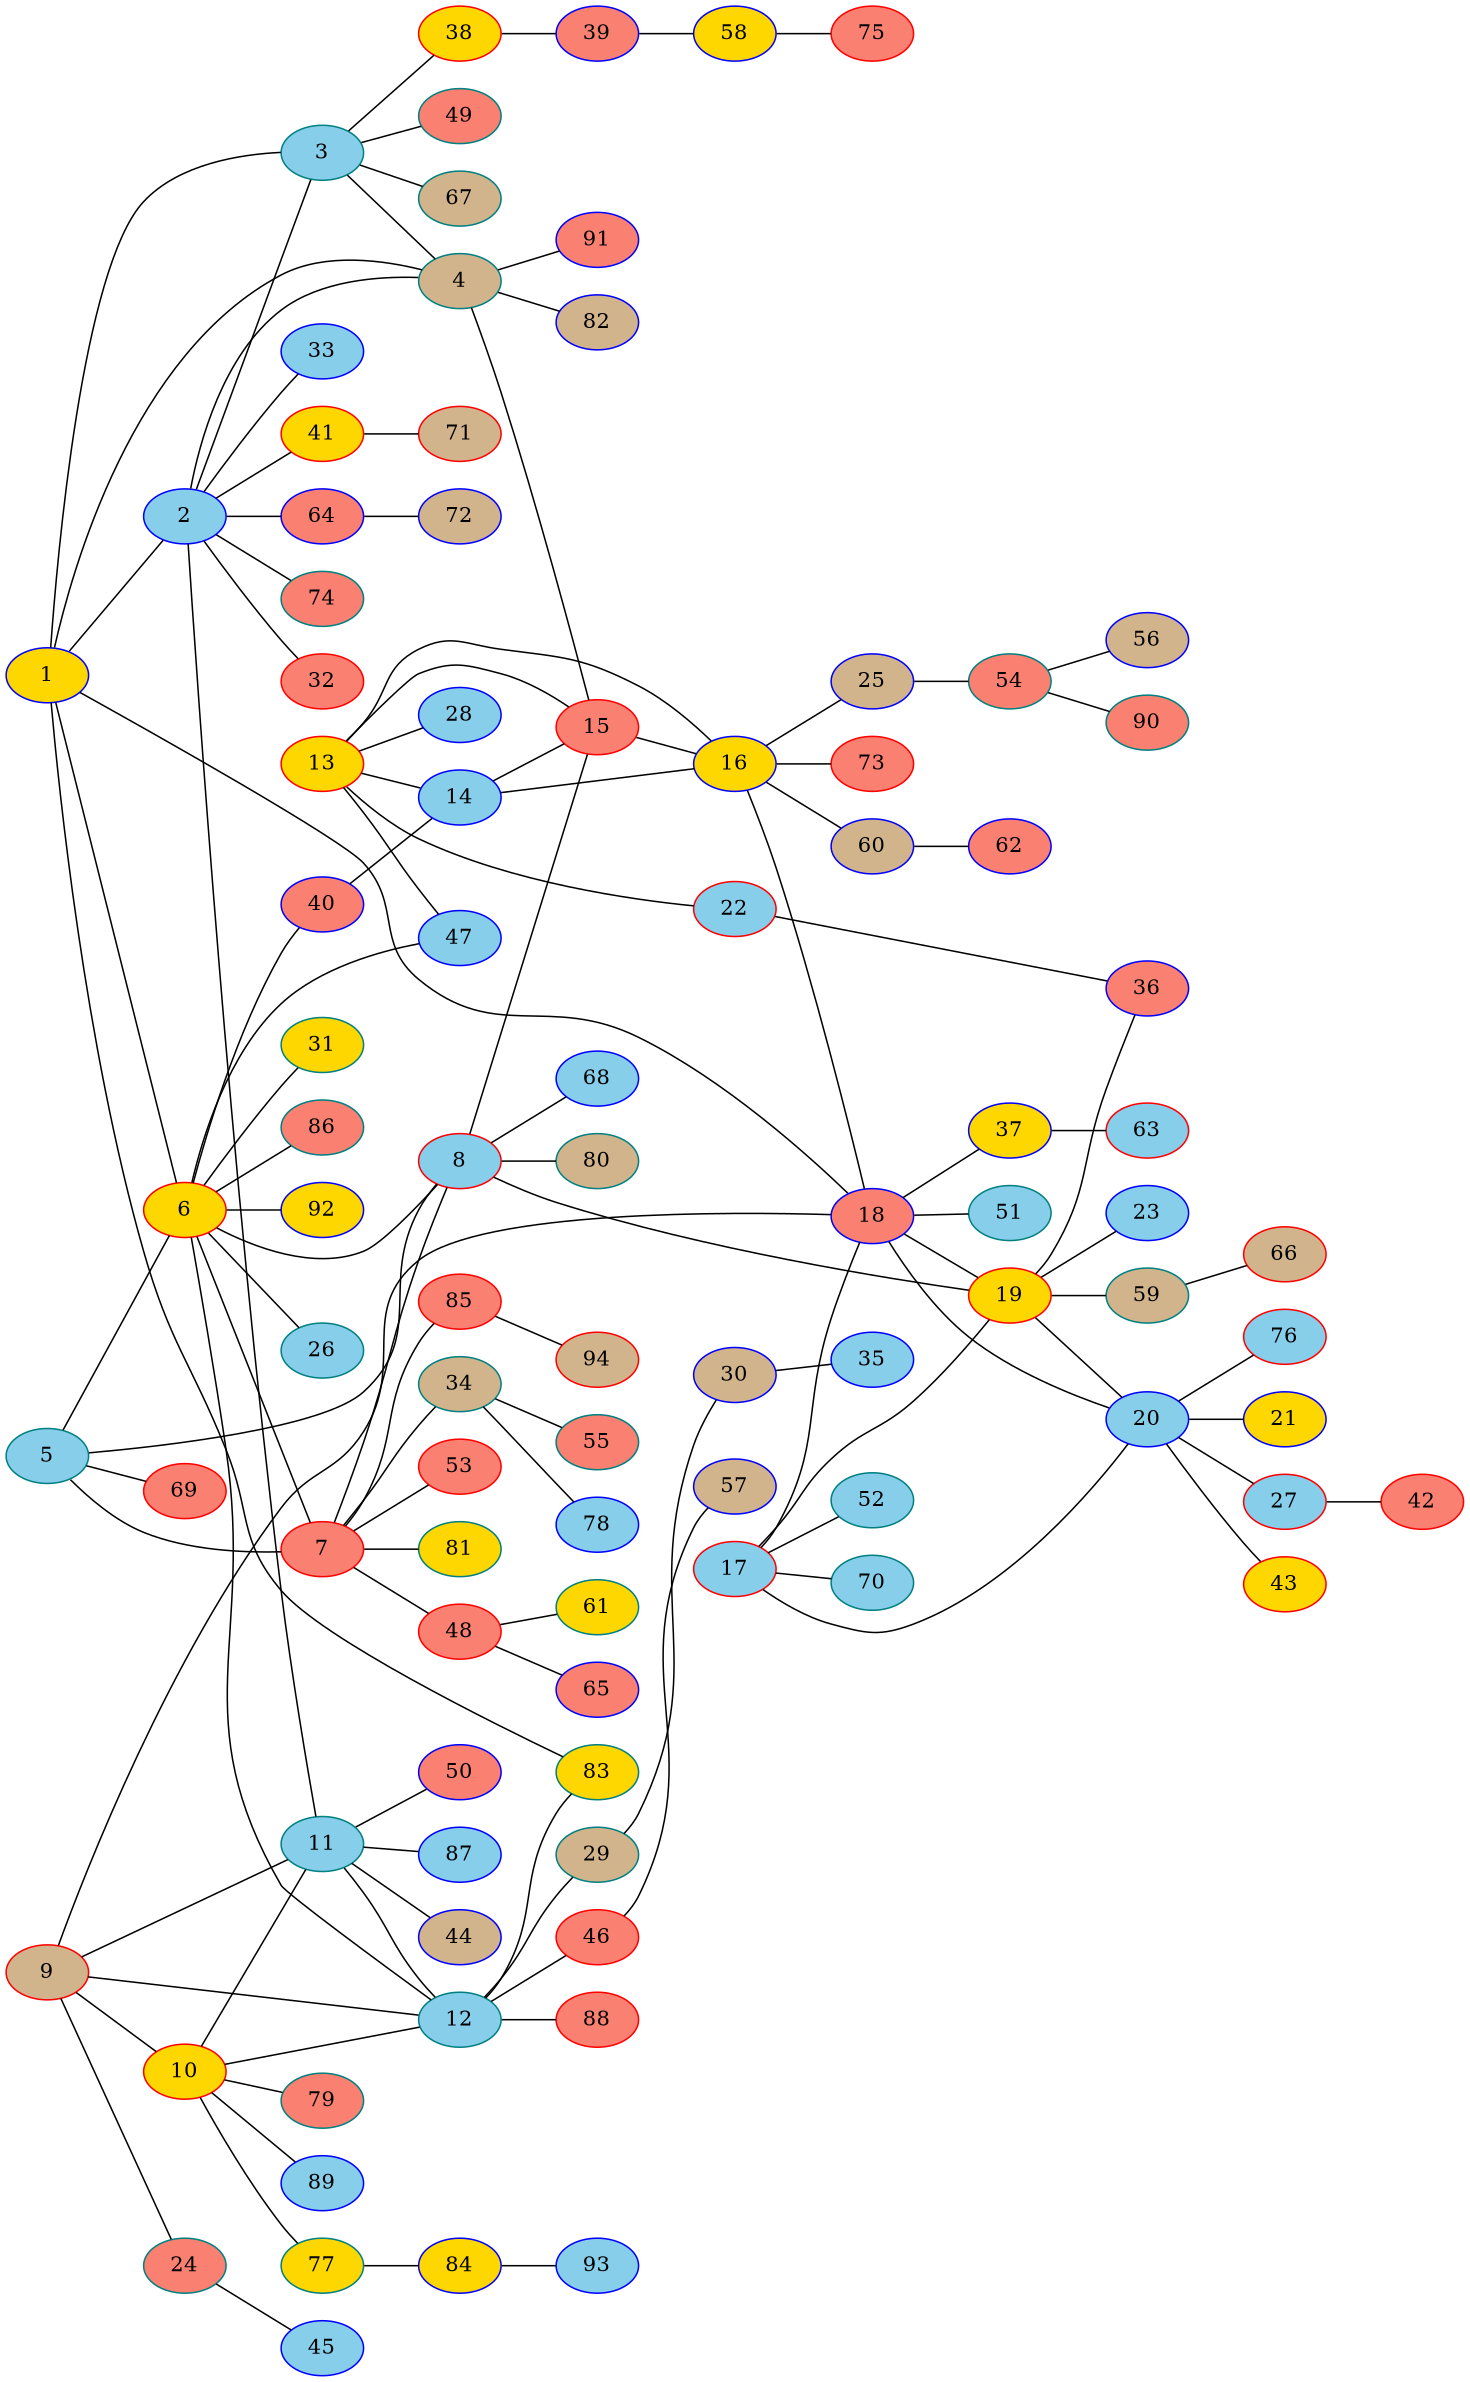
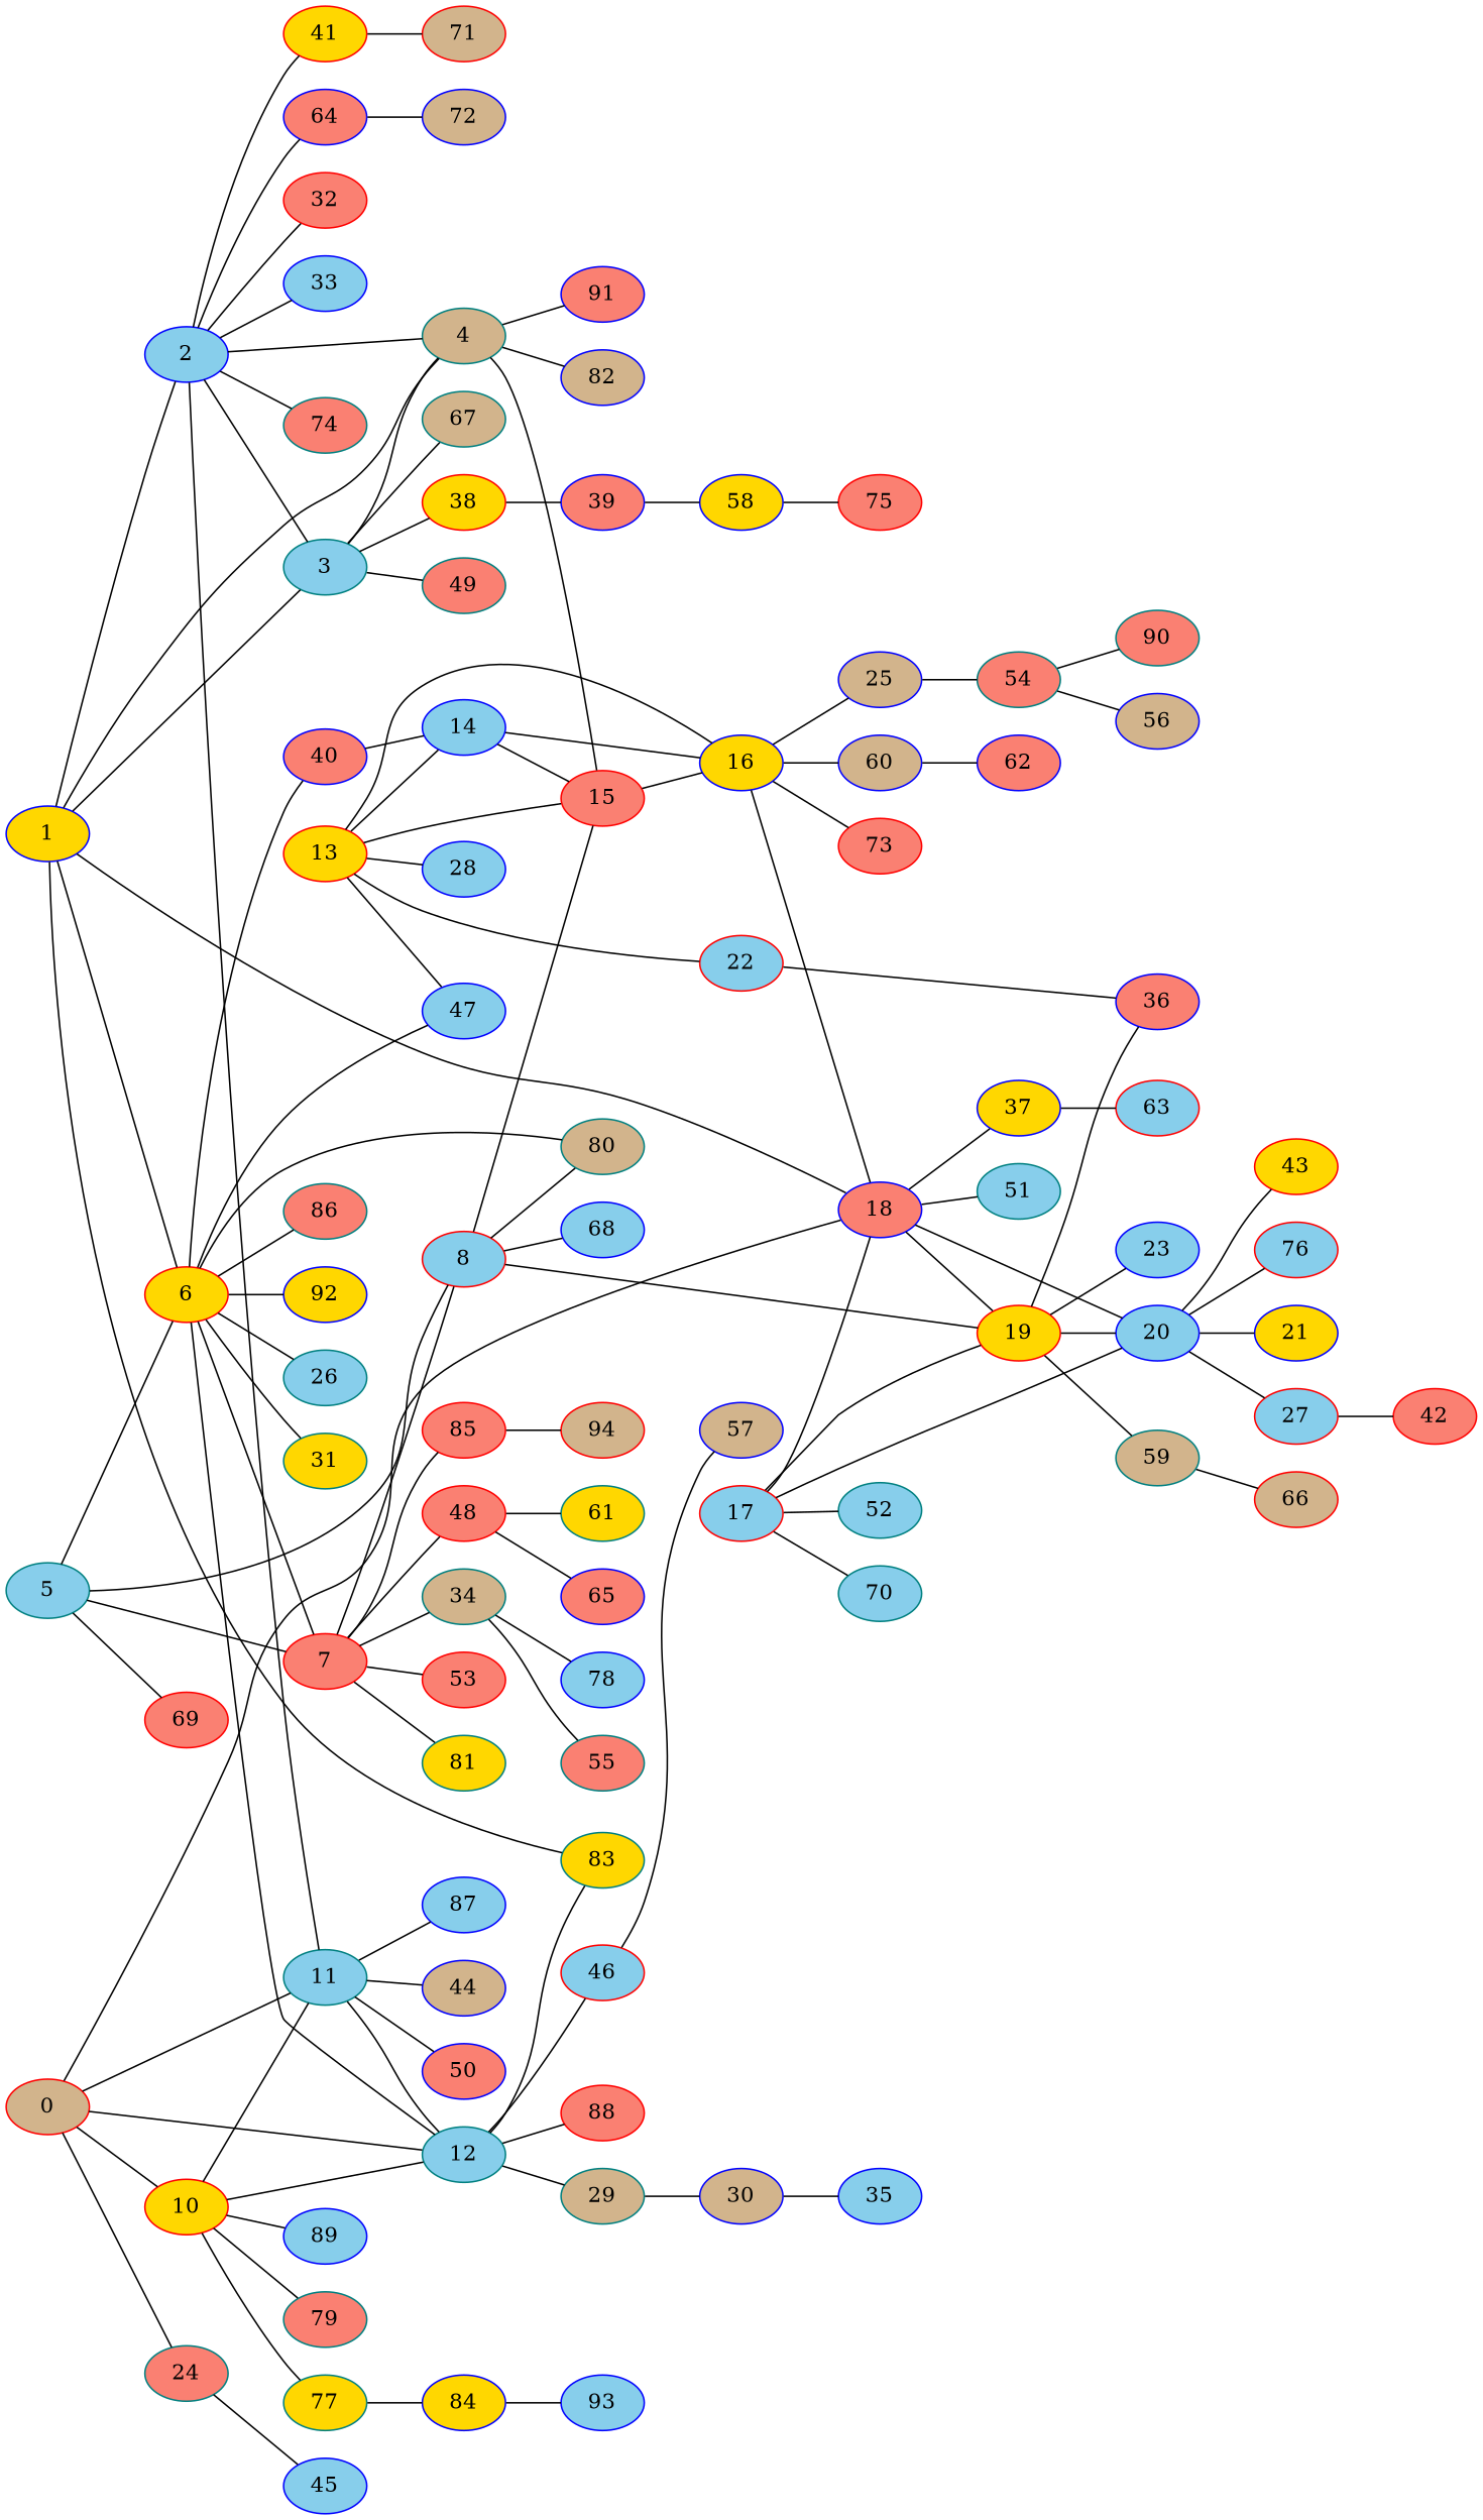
  graph {
    rankdir=LR
    node [color=blue fillcolor=skyblue style=filled]
    1 [fillcolor=gold]
    2
    3 [color=teal]
    4 [color=teal fillcolor=tan]
    6 [color=red fillcolor=gold]
    18 [fillcolor=salmon]
    83 [color=teal fillcolor=gold]
    11 [color=teal]
    32 [color=red fillcolor=salmon]
    33
    41 [color=red fillcolor=gold]
    64 [fillcolor=salmon]
    74 [color=teal fillcolor=salmon]
    38 [color=red fillcolor=gold]
    49 [color=teal fillcolor=salmon]
    67 [color=teal fillcolor=tan]
    15 [color=red fillcolor=salmon]
    82 [fillcolor=tan]
    91 [fillcolor=salmon]
    7 [color=red fillcolor=salmon]
    8 [color=red]
    12 [color=teal]
    26 [color=teal]
    31 [color=teal fillcolor=gold]
    40 [fillcolor=salmon]
    47
    86 [color=teal fillcolor=salmon]
    92 [fillcolor=gold]
    19 [color=red fillcolor=gold]
    20
    37 [fillcolor=gold]
    51 [color=teal]
    44 [fillcolor=tan]
    50 [fillcolor=salmon]
    87
    71 [color=red fillcolor=tan]
    72 [fillcolor=tan]
    39 [fillcolor=salmon]
    16 [fillcolor=gold]
    5 [color=teal]
    69 [color=red fillcolor=salmon]
    34 [color=teal fillcolor=tan]
    48 [color=red fillcolor=salmon]
    53 [color=red fillcolor=salmon]
    81 [color=teal fillcolor=gold]
    85 [color=red fillcolor=salmon]
    68
    80 [color=teal fillcolor=tan]
    29 [color=teal fillcolor=tan]
-   46 [color=red fillcolor=salmon]
+   46 [color=red]
    88 [color=red fillcolor=salmon]
    14
    55 [color=teal fillcolor=salmon]
    78
    61 [color=teal fillcolor=gold]
    65 [fillcolor=salmon]
    94 [color=red fillcolor=tan]
    23
    36 [fillcolor=salmon]
    59 [color=teal fillcolor=tan]
-   9 [color=red fillcolor=tan]
+   9 [color=red fillcolor=tan label=0]
    10 [color=red fillcolor=gold]
    24 [color=teal fillcolor=salmon]
    77 [color=teal fillcolor=gold]
    79 [color=teal fillcolor=salmon]
    89
    45
    84 [fillcolor=gold]
    30 [fillcolor=tan]
    57 [fillcolor=tan]
    13 [color=red fillcolor=gold]
    22 [color=red]
    28
    25 [fillcolor=tan]
    60 [fillcolor=tan]
    73 [color=red fillcolor=salmon]
    54 [color=teal fillcolor=salmon]
    62 [fillcolor=salmon]
    17 [color=red]
    52 [color=teal]
    70 [color=teal]
    21 [fillcolor=gold]
    27 [color=red]
    43 [color=red fillcolor=gold]
    76 [color=red]
    63 [color=red]
    66 [color=red fillcolor=tan]
    42 [color=red fillcolor=salmon]
    56 [fillcolor=tan]
    90 [color=teal fillcolor=salmon]
    35
    58 [fillcolor=gold]
    75 [color=red fillcolor=salmon]
    93
    1 -- 2
    1 -- 3
    1 -- 4
    1 -- 6
    1 -- 18
    1 -- 83
    2 -- 3
    2 -- 4
    2 -- 11
    2 -- 32
    2 -- 33
    2 -- 41
    2 -- 64
    2 -- 74
    3 -- 4
    3 -- 38
    3 -- 49
    3 -- 67
    4 -- 15
    4 -- 82
    4 -- 91
    6 -- 7
-   6 -- 8
+   6 -- 80
    6 -- 12
    6 -- 26
    6 -- 31
    6 -- 40
    6 -- 47
    6 -- 86
    6 -- 92
    18 -- 19
    18 -- 20
    18 -- 37
    18 -- 51
    11 -- 12
    11 -- 44
    11 -- 50
    11 -- 87
    41 -- 71
    64 -- 72
    38 -- 39
    15 -- 16
    7 -- 8
    7 -- 34
    7 -- 48
    7 -- 53
    7 -- 81
    7 -- 85
    8 -- 15
    8 -- 19
    8 -- 68
    8 -- 80
    12 -- 83
    12 -- 29
    12 -- 46
    12 -- 88
    40 -- 14
    19 -- 20
    19 -- 23
    19 -- 36
    19 -- 59
    20 -- 21
    20 -- 27
    20 -- 43
    20 -- 76
    37 -- 63
    39 -- 58
    16 -- 18
    16 -- 25
    16 -- 60
    16 -- 73
    5 -- 6
    5 -- 7
    5 -- 8
    5 -- 69
    34 -- 55
    34 -- 78
    48 -- 61
    48 -- 65
    85 -- 94
    29 -- 30
    46 -- 57
    14 -- 15
    14 -- 16
    59 -- 66
    9 -- 18
    9 -- 11
    9 -- 12
    9 -- 10
    9 -- 24
    10 -- 11
    10 -- 12
    10 -- 77
    10 -- 79
    10 -- 89
    24 -- 45
    77 -- 84
    84 -- 93
    30 -- 35
    13 -- 15
    13 -- 47
    13 -- 16
    13 -- 14
    13 -- 22
    13 -- 28
    22 -- 36
    25 -- 54
    60 -- 62
    54 -- 56
    54 -- 90
    17 -- 18
    17 -- 19
    17 -- 20
    17 -- 52
    17 -- 70
    27 -- 42
    58 -- 75
  }
